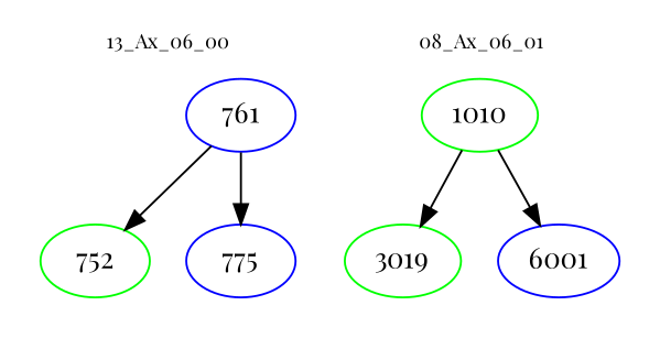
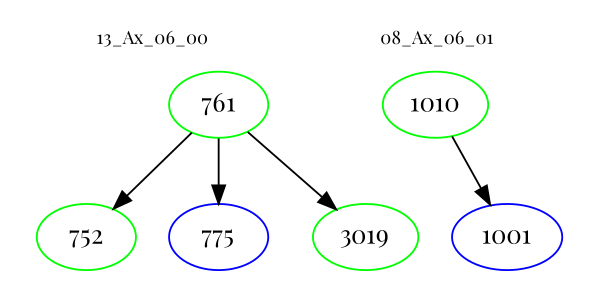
  digraph {
    fontname="Playfair Display"
    node [color=green fontname="Playfair Display"]
    edge [color=black fontname="Playfair Display"]
-   n1 [color=blue label=761]
+   n1 [label=761]
    n2 [label=752]
    n3 [color=blue label=775]
    n4 [label=1010]
-   n5 [color=blue label=6001]
+   n5 [color=blue label=1001]
    n6 [label=3019]
    subgraph cluster_1 {
      color=white
      fontsize=10
      label="13_Ax_06_00"
      n1
      n2
      n3
    }
    subgraph cluster_2 {
      color=white
      fontsize=10
      label="08_Ax_06_01"
      n4
      n5
      n6
    }
    n1 -> n2
    n1 -> n3
    n4 -> n5
-   n4 -> n6
+   n1 -> n6
  }
